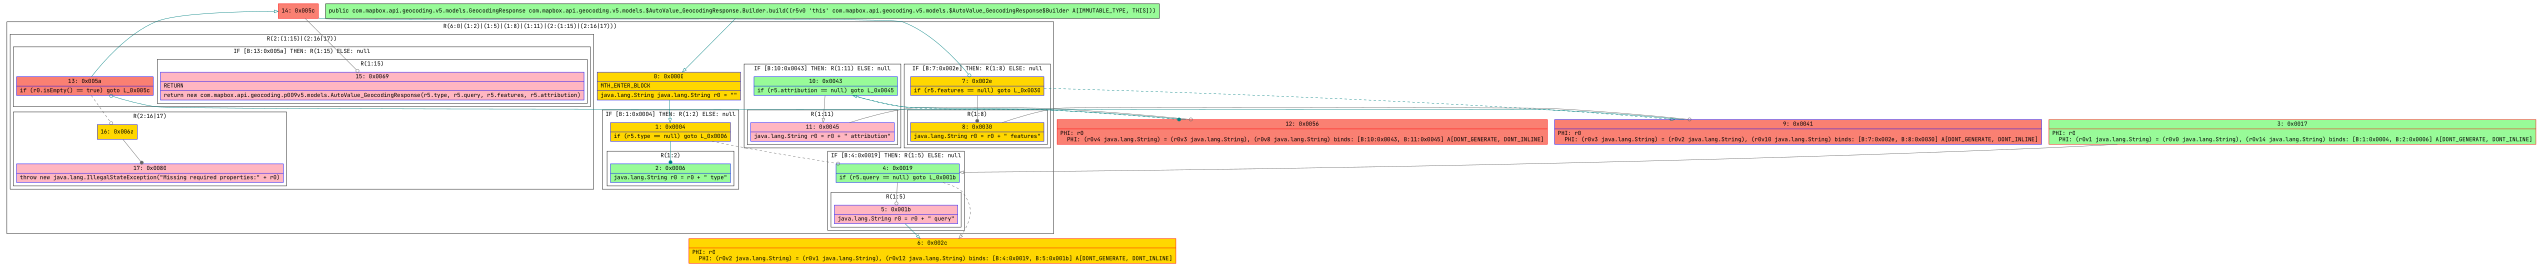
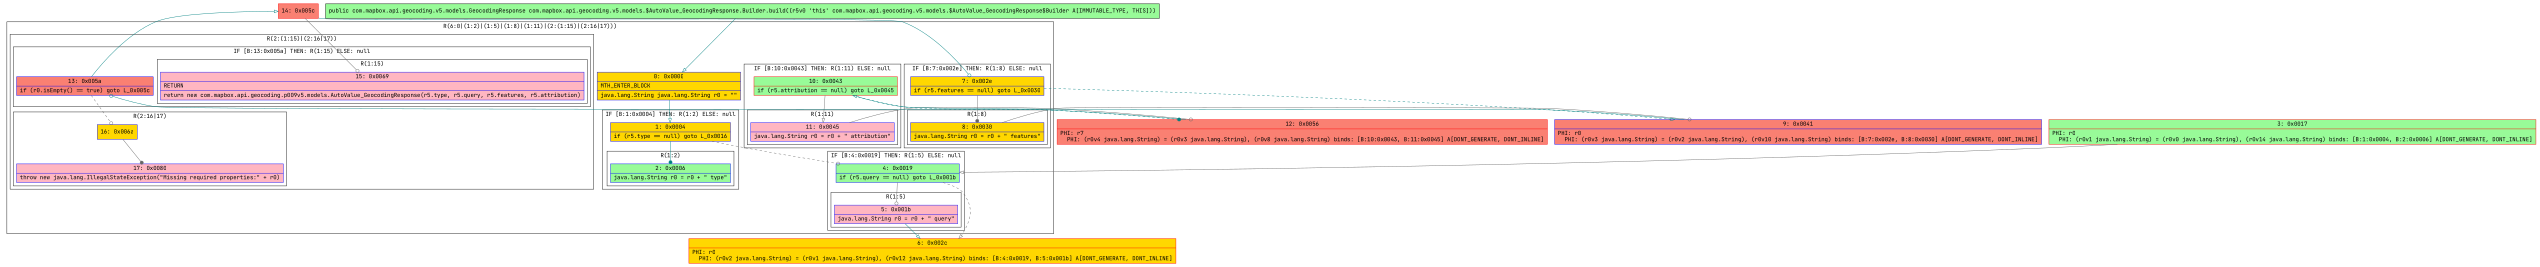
  digraph {
    fontname="JetBrains Mono"
    node [color=blue fillcolor=gold fontname="JetBrains Mono" shape=record style=filled]
    edge [arrowhead=onormal color=gray40 fontname="JetBrains Mono"]
    n1 [fillcolor=palegreen label="{2\:\ 0x0006|java.lang.String r0 = r0 + \" type\"\l}"]
-   n2 [label="{1\:\ 0x0004|if (r5.type == null) goto L_0x0006\l}"]
+   n2 [label="{1\:\ 0x0004|if (r5.type == null) goto L_0x0016\l}"]
    n3 [fillcolor=lightpink label="{5\:\ 0x001b|java.lang.String r0 = r0 + \" query\"\l}"]
    n4 [fillcolor=palegreen label="{4\:\ 0x0019|if (r5.query == null) goto L_0x001b\l}"]
    n5 [label="{8\:\ 0x0030|java.lang.String r0 = r0 + \" features\"\l}"]
    n6 [label="{7\:\ 0x002e|if (r5.features == null) goto L_0x0030\l}"]
    n7 [fillcolor=lightpink label="{11\:\ 0x0045|java.lang.String r0 = r0 + \" attribution\"\l}"]
-   n8 [fillcolor=palegreen label="{10\:\ 0x0043|if (r5.attribution == null) goto L_0x0045\l}"]
+   n8 [color=red fillcolor=palegreen label="{10\:\ 0x0043|if (r5.attribution == null) goto L_0x0045\l}"]
    n9 [fillcolor=lightpink label="{15\:\ 0x0069|RETURN\l|return new com.mapbox.api.geocoding.p009v5.models.AutoValue_GeocodingResponse(r5.type, r5.query, r5.features, r5.attribution)\l}"]
    n10 [fillcolor=salmon label="{13\:\ 0x005a|if (r0.isEmpty() == true) goto L_0x005c\l}"]
    n11 [label="{16\:\ 0x006a}"]
    n12 [fillcolor=lightpink label="{17\:\ 0x0080|throw new java.lang.IllegalStateException(\"Missing required properties:\" + r0)\l}"]
    n13 [label="{0\:\ 0x0000|MTH_ENTER_BLOCK\l|java.lang.String java.lang.String r0 = \"\"\l}"]
    n14 [color=red label="{6\:\ 0x002c|PHI: r0 \l  PHI: (r0v2 java.lang.String) = (r0v1 java.lang.String), (r0v12 java.lang.String) binds: [B:4:0x0019, B:5:0x001b] A[DONT_GENERATE, DONT_INLINE]\l}"]
    n15 [fillcolor=salmon label="{9\:\ 0x0041|PHI: r0 \l  PHI: (r0v3 java.lang.String) = (r0v2 java.lang.String), (r0v10 java.lang.String) binds: [B:7:0x002e, B:8:0x0030] A[DONT_GENERATE, DONT_INLINE]\l}"]
-   n16 [color=red fillcolor=salmon label="{12\:\ 0x0056|PHI: r0 \l  PHI: (r0v4 java.lang.String) = (r0v3 java.lang.String), (r0v8 java.lang.String) binds: [B:10:0x0043, B:11:0x0045] A[DONT_GENERATE, DONT_INLINE]\l}"]
+   n16 [color=red fillcolor=salmon label="{12\:\ 0x0056|PHI: r7 \l  PHI: (r0v4 java.lang.String) = (r0v3 java.lang.String), (r0v8 java.lang.String) binds: [B:10:0x0043, B:11:0x0045] A[DONT_GENERATE, DONT_INLINE]\l}"]
    n17 [color=red fillcolor=salmon label="{14\:\ 0x005c}"]
    n18 [color=red fillcolor=palegreen label="{3\:\ 0x0017|PHI: r0 \l  PHI: (r0v1 java.lang.String) = (r0v0 java.lang.String), (r0v14 java.lang.String) binds: [B:1:0x0004, B:2:0x0006] A[DONT_GENERATE, DONT_INLINE]\l}"]
    n19 [fillcolor=palegreen label="{public com.mapbox.api.geocoding.v5.models.GeocodingResponse com.mapbox.api.geocoding.v5.models.$AutoValue_GeocodingResponse.Builder.build((r5v0 'this' com.mapbox.api.geocoding.v5.models.$AutoValue_GeocodingResponse$Builder A[IMMUTABLE_TYPE, THIS])) }" color=""]
    subgraph cluster_1 {
      label="R(6:0|(1:2)|(1:5)|(1:8)|(1:11)|(2:(1:15)|(2:16|17)))"
      n13
      subgraph cluster_2 {
        label="IF [B:1:0x0004] THEN: R(1:2) ELSE: null"
        n2
        subgraph cluster_3 {
          label="R(1:2)"
          n1
        }
      }
      subgraph cluster_4 {
        label="IF [B:4:0x0019] THEN: R(1:5) ELSE: null"
        n4
        subgraph cluster_5 {
          label="R(1:5)"
          n3
        }
      }
      subgraph cluster_6 {
        label="IF [B:7:0x002e] THEN: R(1:8) ELSE: null"
        n6
        subgraph cluster_7 {
          label="R(1:8)"
          n5
        }
      }
      subgraph cluster_8 {
        label="IF [B:10:0x0043] THEN: R(1:11) ELSE: null"
        n8
        subgraph cluster_9 {
          label="R(1:11)"
          n7
        }
      }
      subgraph cluster_10 {
        label="R(2:(1:15)|(2:16|17))"
        subgraph cluster_11 {
          label="IF [B:13:0x005a] THEN: R(1:15) ELSE: null"
          n10
          subgraph cluster_12 {
            label="R(1:15)"
            n9
          }
        }
        subgraph cluster_13 {
          label="R(2:16|17)"
          n11
          n12
        }
      }
    }
    n2 -> n1 [arrowhead=dot color=teal]
    n2 -> n4 [arrowhead=odot style=dashed]
    n3 -> n14 [color=teal]
    n4 -> n3 [arrowhead=odot]
    n4 -> n14 [style=dashed]
    n5 -> n15 [arrowhead=odot]
    n6 -> n5 [arrowhead=dot]
    n6 -> n15 [color=teal style=dashed]
    n7 -> n16 [arrowhead=odot]
    n8 -> n7
    n8 -> n16 [arrowhead=dot color=teal style=dashed]
    n10 -> n11 [arrowhead=odot style=dashed]
    n10 -> n17 [color=teal]
    n11 -> n12 [arrowhead=dot]
    n13 -> n2 [color=teal]
    n15 -> n8 [color=teal]
    n16 -> n10 [arrowhead=odot color=teal]
    n17 -> n6 [arrowhead=odot color=teal]
    n17 -> n9 [arrowhead=odot]
    n18 -> n4
    n19 -> n13 [color=teal]
  }
